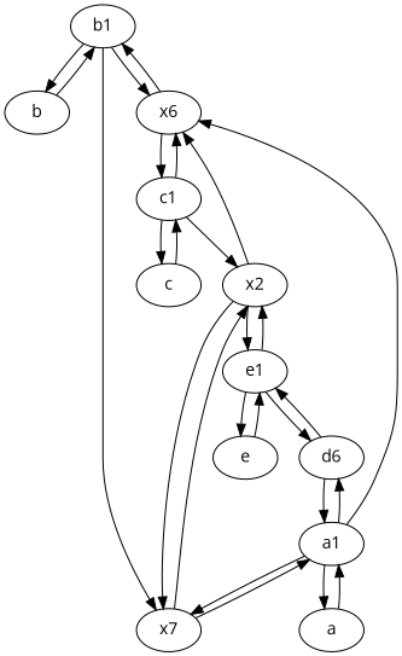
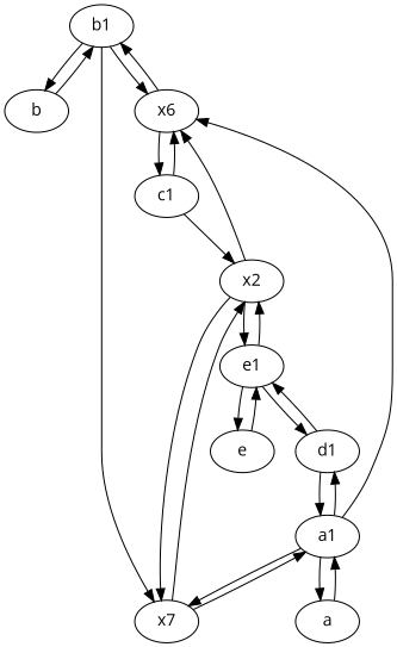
  digraph {
    fontname="Open Sans"
    node [fontname="Open Sans"]
    edge [fontname="Open Sans"]
    b1
    b
    n3 [label=x6]
    n4 [label=x7]
    c1
    x2
    a1
-   c
    e1
    e
-   d1 [label=d6]
+   d1
    a
    b1 -> b
    b1 -> n3
    b1 -> n4
    b -> b1
    n3 -> b1
    n3 -> c1
    n4 -> x2
    n4 -> a1
    c1 -> n3
    c1 -> x2
-   c1 -> c
    x2 -> n3
    x2 -> n4
    x2 -> e1
    a1 -> n3
    a1 -> n4
    a1 -> d1
    a1 -> a
-   c -> c1
    e1 -> x2
    e1 -> e
    e1 -> d1
    e -> e1
    d1 -> a1
    d1 -> e1
    a -> a1
  }
